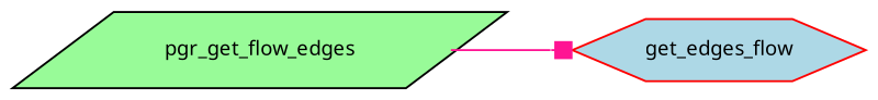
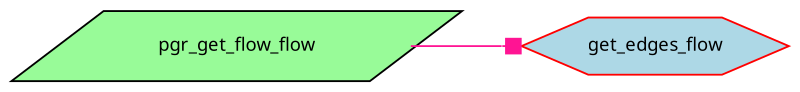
  digraph {
    rankdir=LR
    fontname="Noto Sans"
    node [fontname="Noto Sans" fontsize=10 style=filled]
-   n1 [color=black fillcolor=palegreen fontcolor=black height=0.2 label=pgr_get_flow_edges shape=parallelogram width=0.4]
+   n1 [color=black fillcolor=palegreen fontcolor=black height=0.2 label=pgr_get_flow_flow shape=parallelogram width=0.4]
    n2 [color=red fillcolor=lightblue height=0.2 label=get_edges_flow shape=hexagon width=0.4]
    n1 -> n2 [color=deeppink fontname="Noto Sans" fontsize=10 labelfontname=Helvetica labelfontsize=10 style=solid arrowhead=box]
  }
